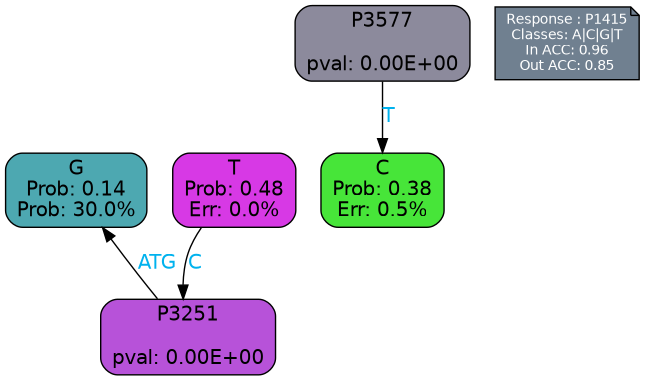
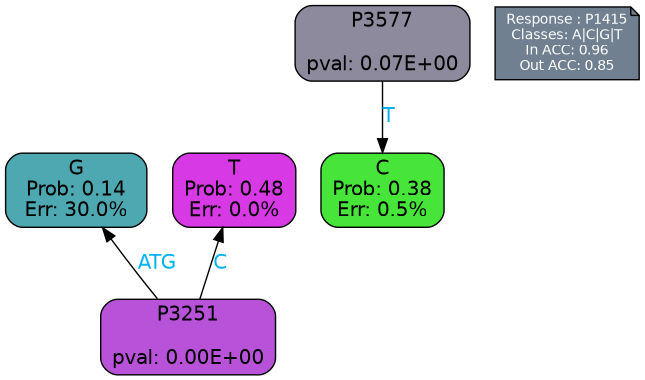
  digraph {
    ranksep=equally
    splines=polylines
    node [color=black fontname=helvetica shape=box style="filled, rounded"]
    edge [fontcolor=deepskyblue2 fontname=helvetica]
-   n1 [fillcolor="#4da8b1" label="G\nProb: 0.14\nProb: 30.0%"]
+   n1 [fillcolor="#4da8b1" label="G\nProb: 0.14\nErr: 30.0%"]
    n2 [fillcolor="#d739e5" label="T\nProb: 0.48\nErr: 0.0%"]
    n3 [fillcolor="#47e539" label="C\nProb: 0.38\nErr: 0.5%"]
    n4 [align=left fillcolor=slategray fontcolor=white fontsize=10 label="Response : P1415\nClasses: A|C|G|T\nIn ACC: 0.96\nOut ACC: 0.85\n" shape=note style=filled]
-   n5 [fillcolor="#8c8a9c" label="P3577\n\npval: 0.00E+00"]
+   n5 [fillcolor="#8c8a9c" label="P3577\n\npval: 0.07E+00"]
    n6 [fillcolor="#b752d9" label="P3251\n\npval: 0.00E+00"]
    subgraph sub_1 {
      rank=same
      n1
      n2
      n3
    }
    subgraph sub_2 {
      rank=same
      n4
      n5
    }
    n5 -> n3 [label=T]
    n6 -> n1 [label=ATG]
-   n2 -> n6 [label=C]
+   n6 -> n2 [label=C]
  }
